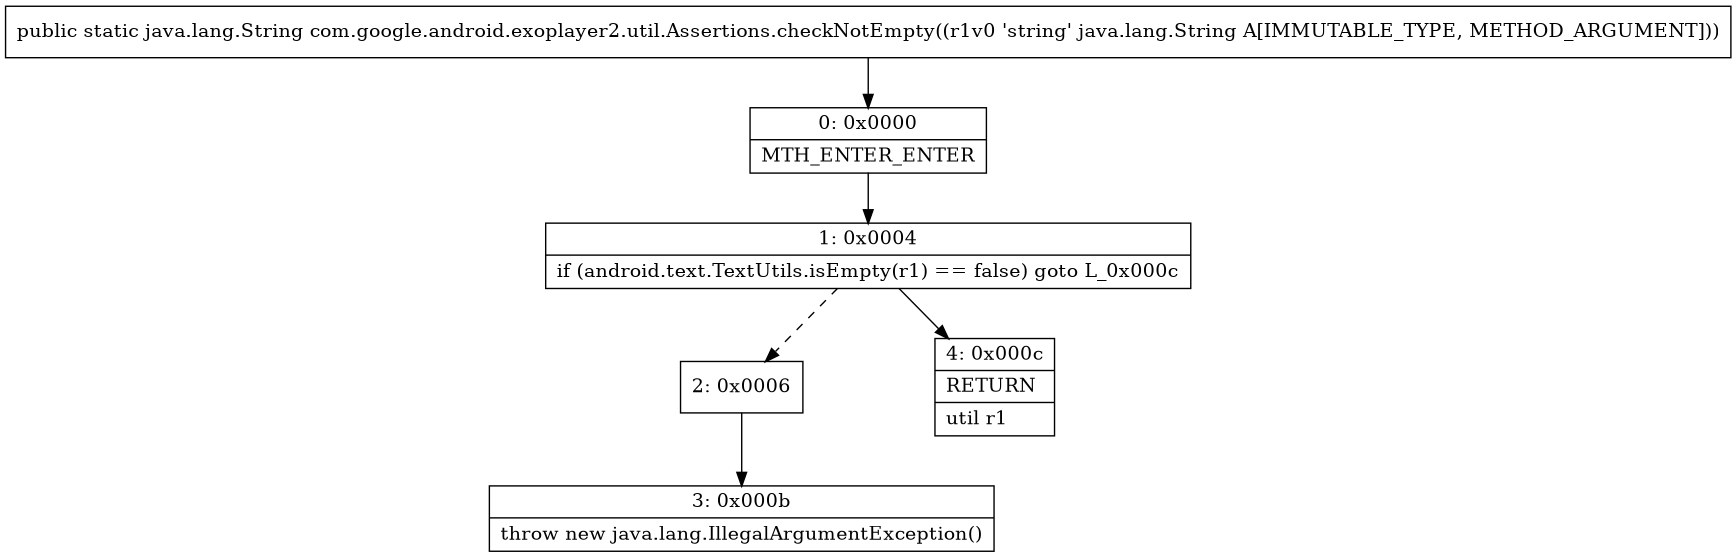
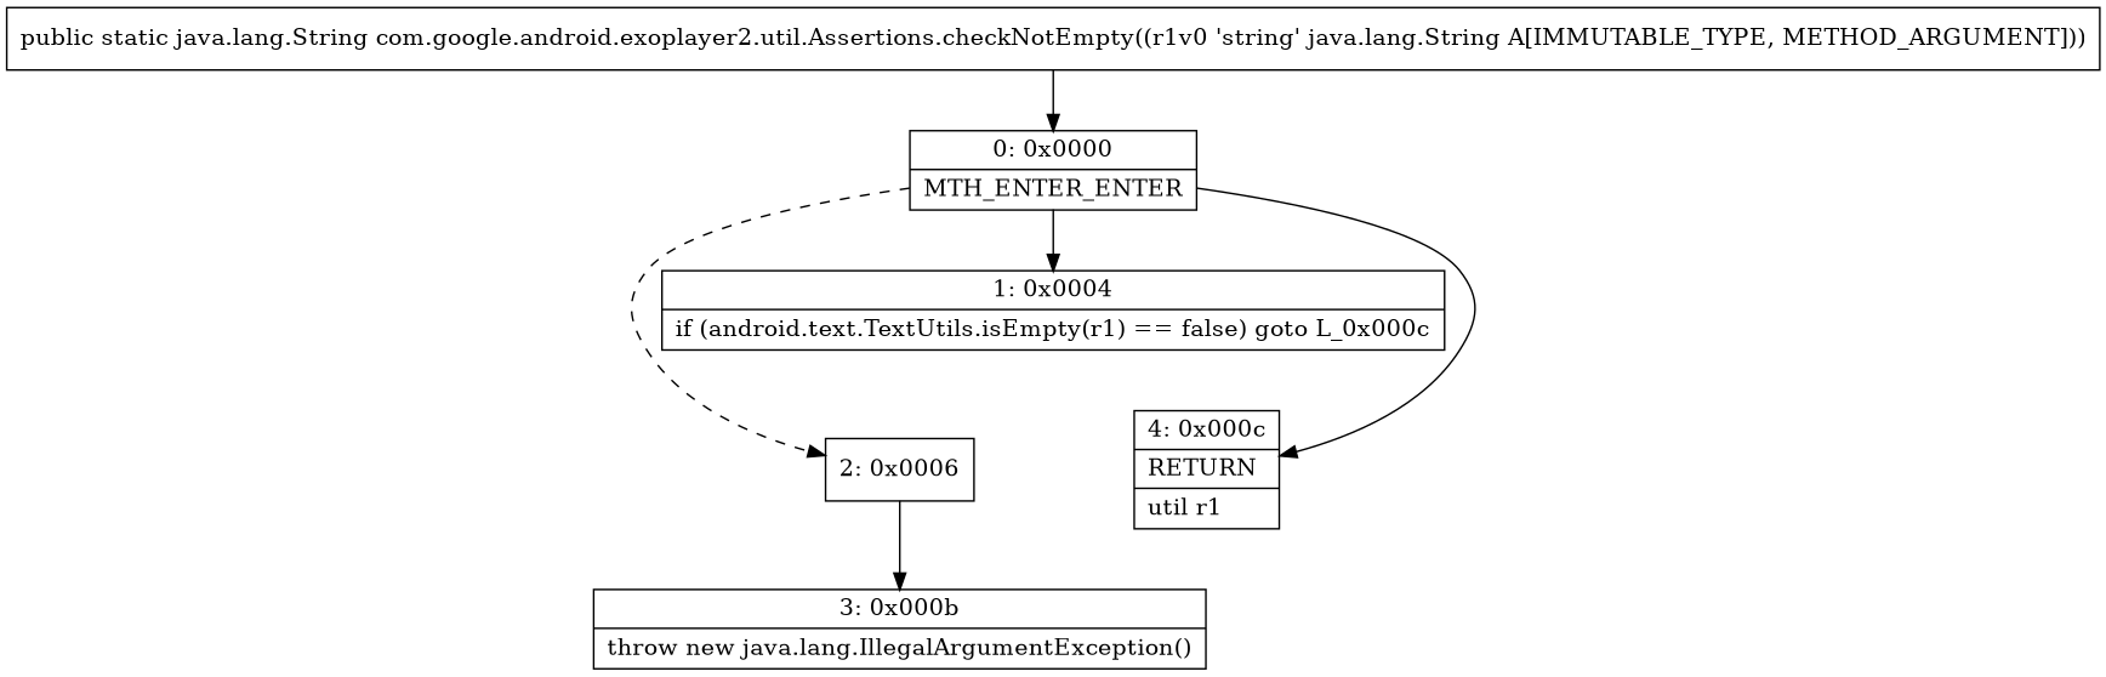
  digraph {
    node [shape=record]
    n1 [label="{0\:\ 0x0000|MTH_ENTER_ENTER\l}"]
    n2 [label="{1\:\ 0x0004|if (android.text.TextUtils.isEmpty(r1) == false) goto L_0x000c\l}"]
    n3 [label="{2\:\ 0x0006}"]
    n4 [label="{4\:\ 0x000c|RETURN\l|util r1\l}"]
    n5 [label="{3\:\ 0x000b|throw new java.lang.IllegalArgumentException()\l}"]
    n6 [label="{public static java.lang.String com.google.android.exoplayer2.util.Assertions.checkNotEmpty((r1v0 'string' java.lang.String A[IMMUTABLE_TYPE, METHOD_ARGUMENT])) }"]
    n1 -> n2
-   n2 -> n3 [style=dashed]
-   n2 -> n4
+   n1 -> n3 [style=dashed]
+   n1 -> n4
    n3 -> n5
    n6 -> n1
  }
